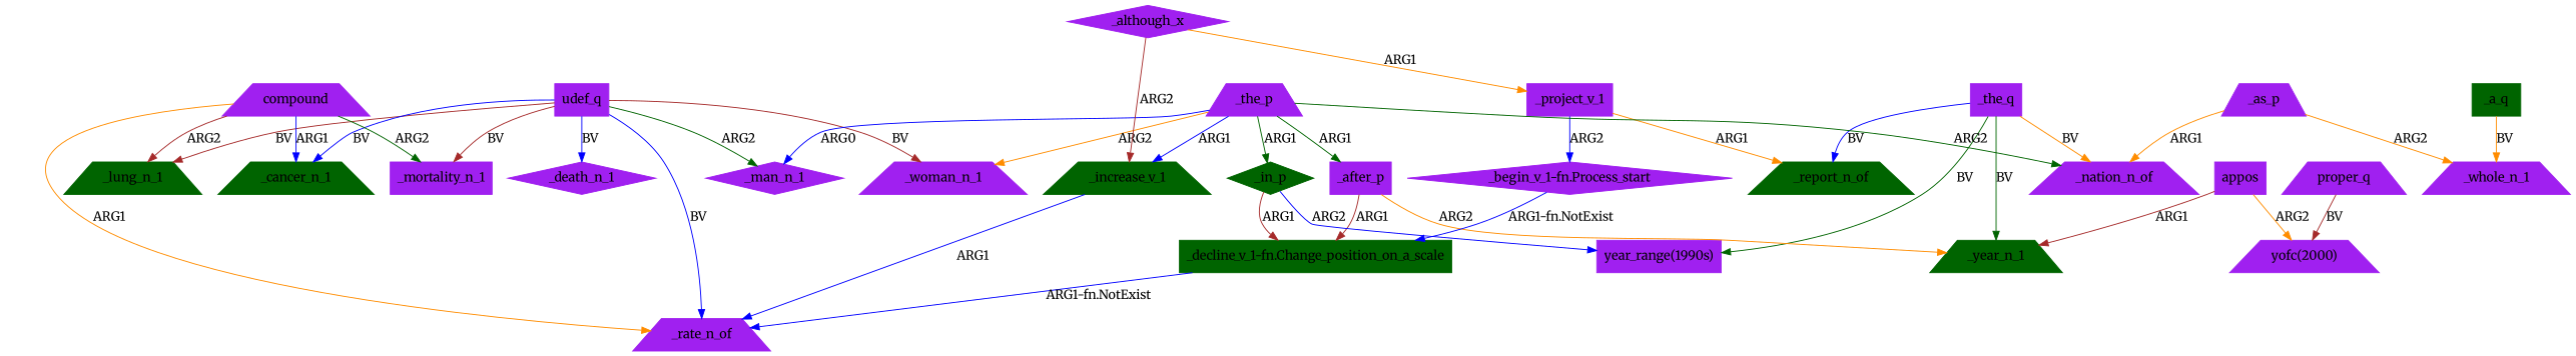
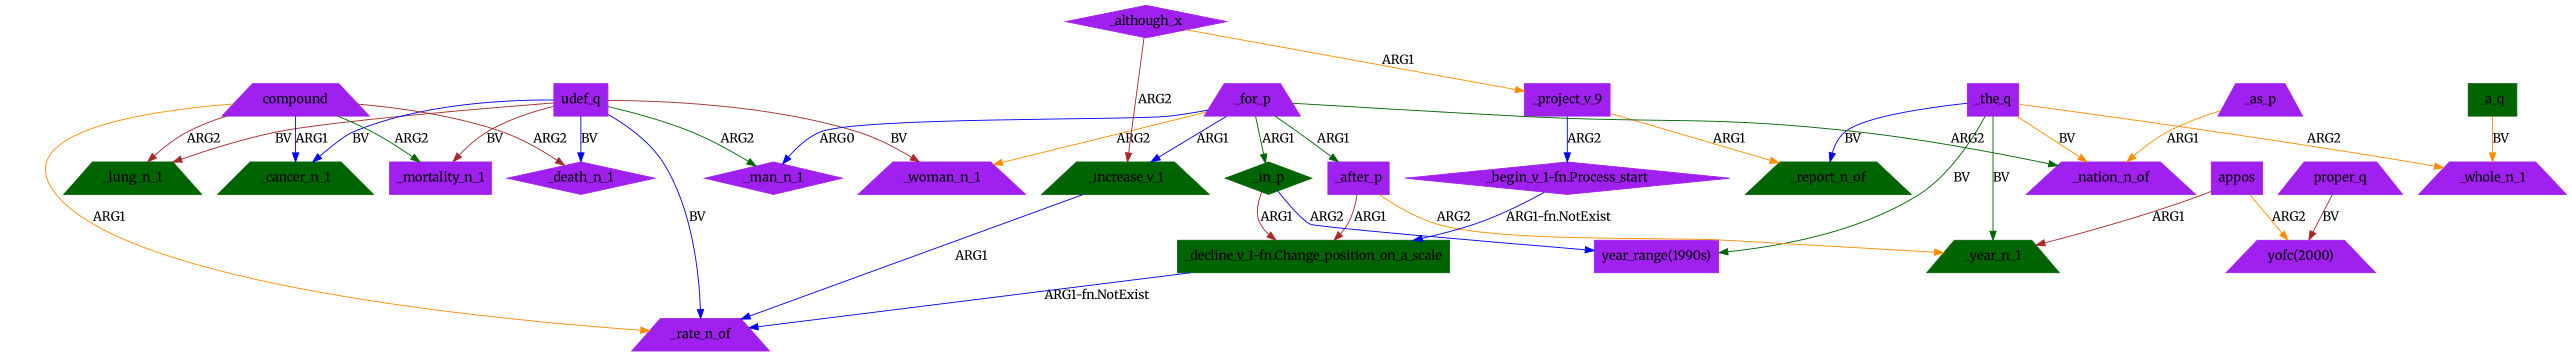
  digraph {
    fontname=Merriweather
    node [color=purple fontname=Merriweather shape=trapezium style=filled]
    edge [color=blue fontname=Merriweather]
    _the_q [shape=box]
    "year_range(1990s)" [shape=box]
    _report_n_of [color=darkgreen]
    _year_n_1 [color=darkgreen]
    _nation_n_of
    udef_q [shape=box]
    _lung_n_1 [color=darkgreen]
    _cancer_n_1 [color=darkgreen]
    _woman_n_1
    _rate_n_of
    _death_n_1 [shape=diamond]
    _mortality_n_1 [shape=box]
    _man_n_1 [shape=diamond]
    _after_p [shape=box]
    "_decline_v_1-fn.Change_position_on_a_scale" [color=darkgreen shape=box]
    _in_p [color=darkgreen shape=diamond]
-   _project_v_1 [shape=box]
+   _project_v_1 [shape=box label=_project_v_9]
    "_begin_v_1-fn.Process_start" [shape=diamond]
    appos [shape=box]
    "yofc(2000)"
-   _for_p [label=_the_p]
+   _for_p
    _increase_v_1 [color=darkgreen]
    compound
    _although_x [shape=diamond]
    _as_p
    _whole_n_1
    proper_q
    _a_q [color=darkgreen shape=box]
    _the_q -> "year_range(1990s)" [color=darkgreen label=BV]
    _the_q -> _report_n_of [label=BV]
    _the_q -> _year_n_1 [color=darkgreen label=BV]
    _the_q -> _nation_n_of [color=darkorange label=BV]
    udef_q -> _lung_n_1 [color=brown label=BV]
    udef_q -> _cancer_n_1 [label=BV]
    udef_q -> _woman_n_1 [color=brown label=BV]
    udef_q -> _rate_n_of [label=BV]
    udef_q -> _death_n_1 [label=BV]
    udef_q -> _mortality_n_1 [color=brown label=BV]
    udef_q -> _man_n_1 [color=darkgreen label=ARG2]
    _after_p -> _year_n_1 [color=darkorange label=ARG2]
    _after_p -> "_decline_v_1-fn.Change_position_on_a_scale" [color=brown label=ARG1]
    "_decline_v_1-fn.Change_position_on_a_scale" -> _rate_n_of [label="ARG1-fn.NotExist"]
    _in_p -> "year_range(1990s)" [label=ARG2]
    _in_p -> "_decline_v_1-fn.Change_position_on_a_scale" [color=brown label=ARG1]
    _project_v_1 -> _report_n_of [color=darkorange label=ARG1]
    _project_v_1 -> "_begin_v_1-fn.Process_start" [label=ARG2]
    "_begin_v_1-fn.Process_start" -> "_decline_v_1-fn.Change_position_on_a_scale" [label="ARG1-fn.NotExist"]
    appos -> _year_n_1 [color=brown label=ARG1]
    appos -> "yofc(2000)" [color=darkorange label=ARG2]
    _for_p -> _nation_n_of [color=darkgreen label=ARG2]
    _for_p -> _woman_n_1 [color=darkorange label=ARG2]
    _for_p -> _man_n_1 [label=ARG0]
    _for_p -> _after_p [color=darkgreen label=ARG1]
    _for_p -> _in_p [color=darkgreen label=ARG1]
    _for_p -> _increase_v_1 [label=ARG1]
    _increase_v_1 -> _rate_n_of [label=ARG1]
    compound -> _lung_n_1 [color=brown label=ARG2]
    compound -> _cancer_n_1 [label=ARG1]
    compound -> _rate_n_of [color=darkorange label=ARG1]
+   compound -> _death_n_1 [color=brown label=ARG2]
    compound -> _mortality_n_1 [color=darkgreen label=ARG2]
    _although_x -> _project_v_1 [color=darkorange label=ARG1]
    _although_x -> _increase_v_1 [color=brown label=ARG2]
    _as_p -> _nation_n_of [color=darkorange label=ARG1]
-   _as_p -> _whole_n_1 [color=darkorange label=ARG2]
+   _the_q -> _whole_n_1 [color=darkorange label=ARG2]
    proper_q -> "yofc(2000)" [color=brown label=BV]
    _a_q -> _whole_n_1 [color=darkorange label=BV]
  }
